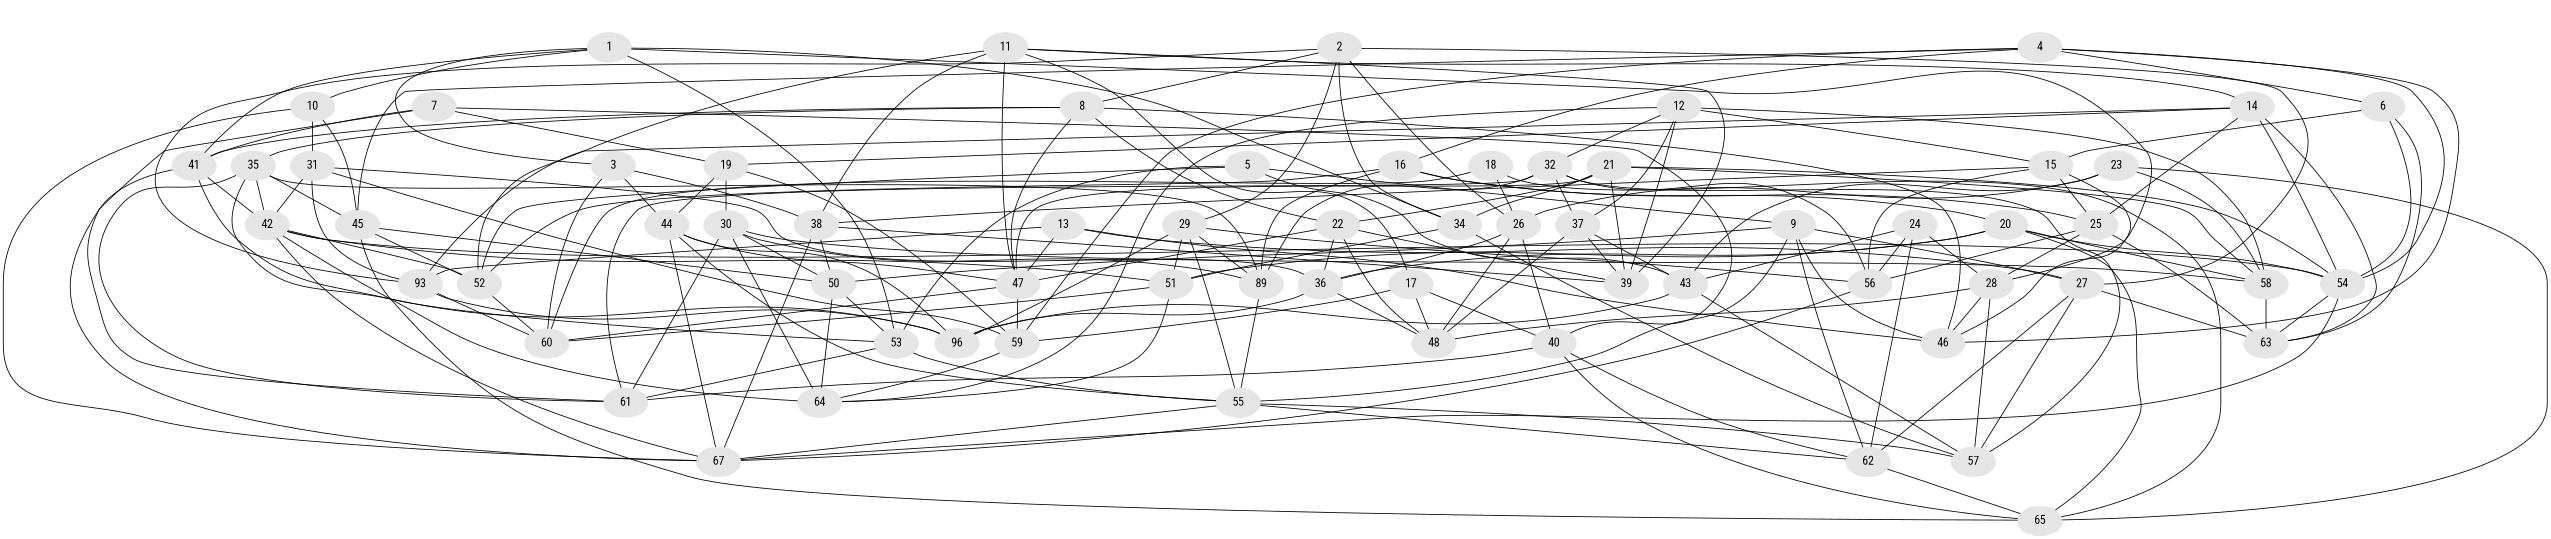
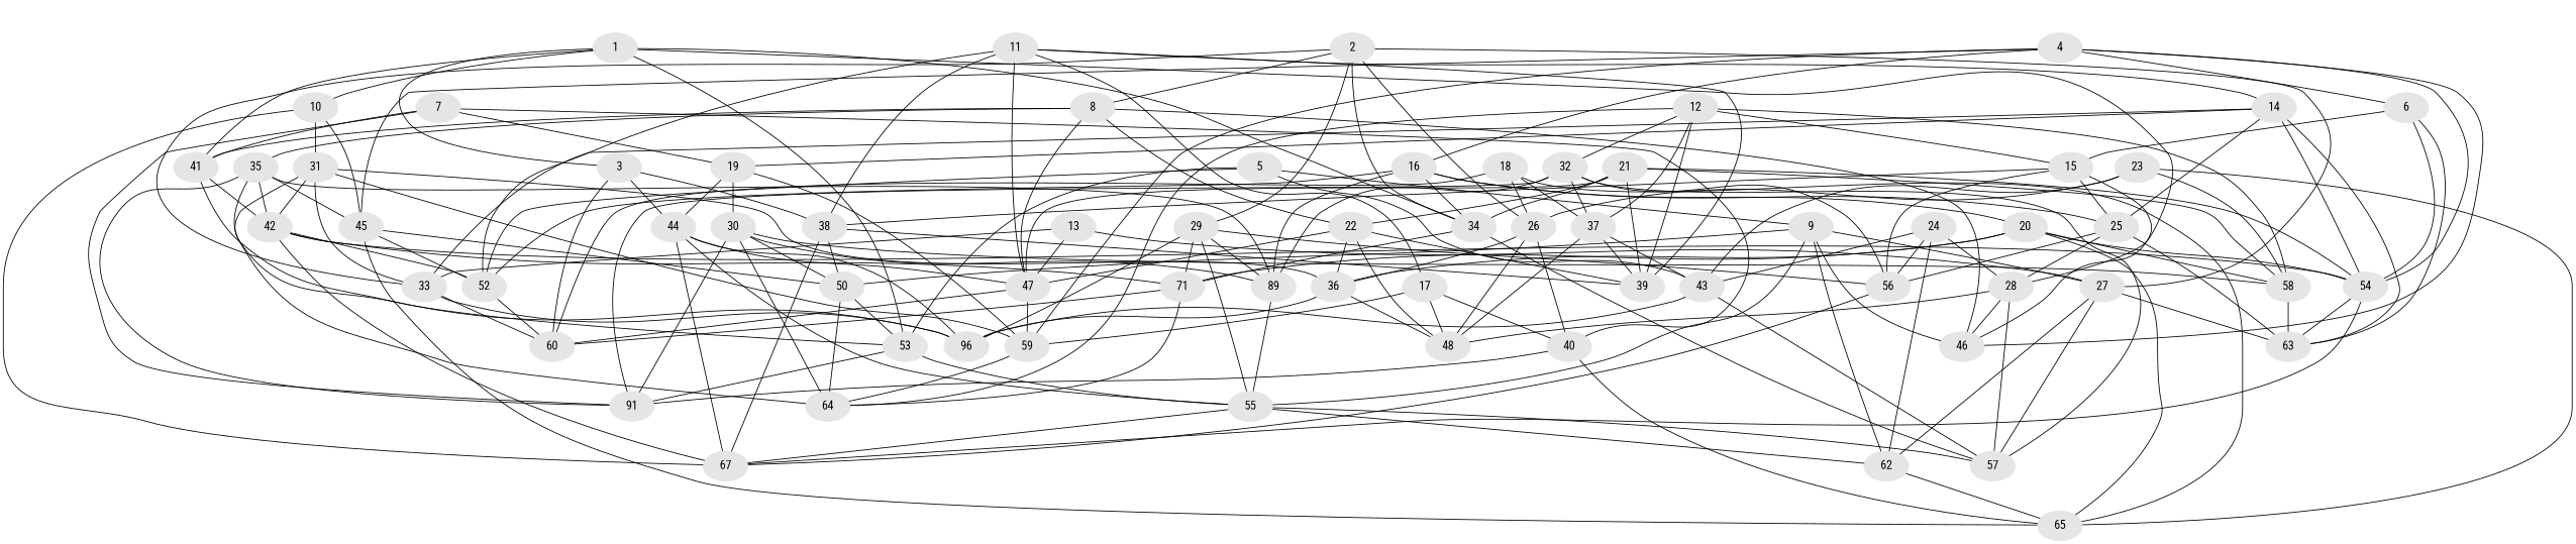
  graph {
    fontname="Roboto Condensed"
    node [color=gray90 fontname="Roboto Condensed" style=filled]
    edge [fontname="Roboto Condensed" weight=1.0]
    1
    3
    10
    28
    34
    41
    53
    38
    44
    60
    45
    31
    67
    46
    48
    57
-   51
+   51 [label=71]
    42
-   61
+   61 [label=91]
    55
    2
    8
    26
    27
    29
-   33 [label=93]
+   33
    22
    35
    47
    40
    36
    63
    62
    56
    n35 [label=89]
    n36 [label=96]
    50
    39
    4
    6
    16
    54
    59
    15
    52
    25
    20
    65
    64
    5
    9
    43
    7
    19
    11
    14
    17
    12
    32
    37
    58
    13
    30
    18
    21
    23
    24
    1 -- 3
    1 -- 10
    1 -- 28
    1 -- 34
    1 -- 41
    1 -- 53
    3 -- 38
    3 -- 44
    3 -- 60
    10 -- 45
    10 -- 31
    10 -- 67
    28 -- 46
    28 -- 48
    28 -- 57
    34 -- 57
    34 -- 51
    41 -- 53
-   41 -- 67
    41 -- 42
    53 -- 61
    53 -- 55
    38 -- 67
    38 -- 50
    38 -- 39
    44 -- 67
    44 -- 55
    44 -- 47
    44 -- n36
    45 -- 50
    45 -- 52
    45 -- 65
    31 -- 42
    31 -- 33
    31 -- 36
    31 -- 59
    51 -- 60
    51 -- 64
    42 -- 67
    42 -- 51
    42 -- 54
    42 -- 52
-   42 -- 64
+   31 -- 64
    55 -- 67
    55 -- 57
    55 -- 62
    2 -- 34
    2 -- 8
    2 -- 26
    2 -- 27
    2 -- 29
    2 -- 33
    8 -- 41
    8 -- 46
    8 -- 22
    8 -- 35
    8 -- 47
    26 -- 48
    26 -- 40
    26 -- 36
    27 -- 57
    27 -- 63
    27 -- 62
    29 -- 51
    29 -- 55
    29 -- 56
    29 -- n35
    29 -- n36
    33 -- 60
    33 -- n36
    22 -- 48
    22 -- 47
    22 -- 36
    22 -- 39
    35 -- 45
    35 -- 42
    35 -- 61
    35 -- n35
    35 -- n36
    47 -- 60
    47 -- 59
    40 -- 61
-   40 -- 62
    40 -- 65
    36 -- 48
    36 -- n36
    62 -- 65
    56 -- 67
    n35 -- 55
    50 -- 53
    50 -- 64
    4 -- 45
    4 -- 46
    4 -- 6
    4 -- 16
    4 -- 54
    4 -- 59
    6 -- 63
    6 -- 54
    6 -- 15
+   16 -- 34
    16 -- n35
    16 -- 52
    16 -- 25
    16 -- 20
    54 -- 67
    54 -- 63
    59 -- 64
    15 -- 38
    15 -- 46
    15 -- 56
    15 -- 25
    52 -- 60
    25 -- 28
    25 -- 63
    25 -- 56
    20 -- 51
    20 -- 36
    20 -- 54
    20 -- 65
    20 -- 58
    5 -- 53
    5 -- 52
    5 -- 9
    5 -- 43
    9 -- 46
    9 -- 55
    9 -- 27
    9 -- 62
    9 -- 50
    43 -- 57
    43 -- n36
    7 -- 41
    7 -- 61
    7 -- 40
    7 -- 19
    19 -- 44
    19 -- 59
    19 -- 30
    11 -- 38
    11 -- 47
    11 -- 39
    11 -- 52
    11 -- 14
    11 -- 17
    14 -- 33
    14 -- 63
    14 -- 54
    14 -- 25
    14 -- 19
    17 -- 48
    17 -- 40
    17 -- 59
    12 -- 39
    12 -- 15
    12 -- 64
    12 -- 32
    12 -- 37
    12 -- 58
    32 -- 57
    32 -- 61
    32 -- 56
    32 -- n35
    32 -- 37
    37 -- 48
    37 -- 39
    37 -- 43
    58 -- 63
-   13 -- 46
    13 -- 27
    13 -- 33
    13 -- 47
    30 -- 61
    30 -- n35
    30 -- 50
    30 -- 64
    30 -- 58
    18 -- 60
    18 -- 26
    18 -- 65
+   18 -- 37
    21 -- 34
    21 -- 22
    21 -- 47
    21 -- 39
    21 -- 54
    21 -- 58
    23 -- 26
    23 -- 65
    23 -- 43
    23 -- 58
    24 -- 28
    24 -- 62
    24 -- 56
    24 -- 43
  }
